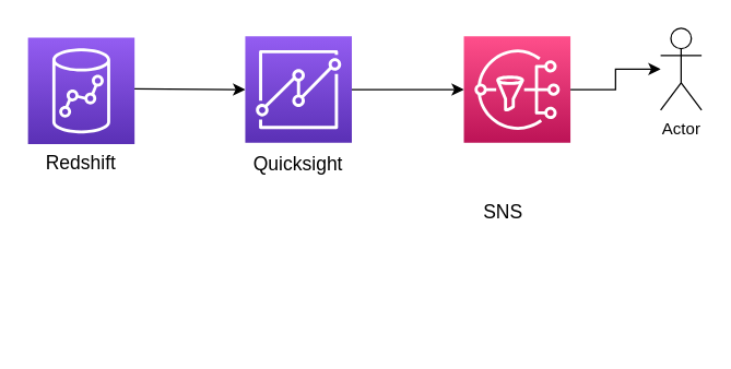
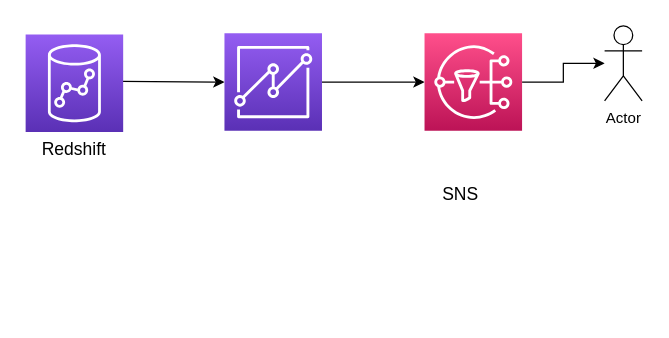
  <mxCell id="0" />
  <mxCell id="1" parent="0" />
  <mxCell id="2" style="edgeStyle=orthogonalEdgeStyle;rounded=0;orthogonalLoop=1;jettySize=auto;html=1;exitX=0.5;exitY=1;exitDx=0;exitDy=0;" parent="1" edge="1"><mxGeometry relative="1" as="geometry"><mxPoint x="223" y="248" as="sourcePoint" /><mxPoint x="223" y="248" as="targetPoint" /></mxGeometry></mxCell>
  <mxCell id="3" style="edgeStyle=orthogonalEdgeStyle;rounded=0;orthogonalLoop=1;jettySize=auto;html=1;entryX=0;entryY=0.5;entryDx=0;entryDy=0;entryPerimeter=0;" edge="1" parent="1" target="5"><mxGeometry relative="1" as="geometry"><mxPoint x="96.5" y="64.5" as="sourcePoint" /></mxGeometry></mxCell>
  <mxCell id="4" value="" style="edgeStyle=orthogonalEdgeStyle;rounded=0;orthogonalLoop=1;jettySize=auto;html=1;" edge="1" parent="1" source="5" target="7"><mxGeometry relative="1" as="geometry" /></mxCell>
  <mxCell id="5" value="" style="sketch=0;points=[[0,0,0],[0.25,0,0],[0.5,0,0],[0.75,0,0],[1,0,0],[0,1,0],[0.25,1,0],[0.5,1,0],[0.75,1,0],[1,1,0],[0,0.25,0],[0,0.5,0],[0,0.75,0],[1,0.25,0],[1,0.5,0],[1,0.75,0]];outlineConnect=0;fontColor=#232F3E;gradientColor=#945DF2;gradientDirection=north;fillColor=#5A30B5;strokeColor=#ffffff;dashed=0;verticalLabelPosition=bottom;verticalAlign=top;align=center;html=1;fontSize=12;fontStyle=0;aspect=fixed;shape=mxgraph.aws4.resourceIcon;resIcon=mxgraph.aws4.quicksight;" vertex="1" parent="1"><mxGeometry x="179" y="26" width="78" height="78" as="geometry" /></mxCell>
  <mxCell id="6" value="" style="edgeStyle=orthogonalEdgeStyle;rounded=0;orthogonalLoop=1;jettySize=auto;html=1;" edge="1" parent="1" source="7" target="12"><mxGeometry relative="1" as="geometry" /></mxCell>
  <mxCell id="7" value="" style="sketch=0;points=[[0,0,0],[0.25,0,0],[0.5,0,0],[0.75,0,0],[1,0,0],[0,1,0],[0.25,1,0],[0.5,1,0],[0.75,1,0],[1,1,0],[0,0.25,0],[0,0.5,0],[0,0.75,0],[1,0.25,0],[1,0.5,0],[1,0.75,0]];outlineConnect=0;fontColor=#232F3E;gradientColor=#FF4F8B;gradientDirection=north;fillColor=#BC1356;strokeColor=#ffffff;dashed=0;verticalLabelPosition=bottom;verticalAlign=top;align=center;html=1;fontSize=12;fontStyle=0;aspect=fixed;shape=mxgraph.aws4.resourceIcon;resIcon=mxgraph.aws4.sns;" vertex="1" parent="1"><mxGeometry x="339" y="26" width="78" height="78" as="geometry" /></mxCell>
  <mxCell id="8" value="&lt;font style=&quot;font-size: 14px;&quot;&gt;Redshift&lt;/font&gt;" style="text;html=1;strokeColor=none;fillColor=none;align=center;verticalAlign=middle;whiteSpace=wrap;rounded=0;" vertex="1" parent="1"><mxGeometry x="29" y="104" width="60" height="30" as="geometry" /></mxCell>
- <mxCell id="9" value="&lt;font style=&quot;font-size: 14px;&quot;&gt;Quicksight&lt;/font&gt;" style="text;html=1;strokeColor=none;fillColor=none;align=center;verticalAlign=middle;whiteSpace=wrap;rounded=0;" vertex="1" parent="1"><mxGeometry x="188" y="105" width="60" height="30" as="geometry" /></mxCell>
  <mxCell id="10" value="&lt;font style=&quot;font-size: 14px;&quot;&gt;SNS&lt;/font&gt;" style="text;html=1;strokeColor=none;fillColor=none;align=center;verticalAlign=middle;whiteSpace=wrap;rounded=0;" vertex="1" parent="1"><mxGeometry x="338" y="140" width="60" height="30" as="geometry" /></mxCell>
  <mxCell id="11" value="" style="sketch=0;points=[[0,0,0],[0.25,0,0],[0.5,0,0],[0.75,0,0],[1,0,0],[0,1,0],[0.25,1,0],[0.5,1,0],[0.75,1,0],[1,1,0],[0,0.25,0],[0,0.5,0],[0,0.75,0],[1,0.25,0],[1,0.5,0],[1,0.75,0]];outlineConnect=0;fontColor=#232F3E;gradientColor=#945DF2;gradientDirection=north;fillColor=#5A30B5;strokeColor=#ffffff;dashed=0;verticalLabelPosition=bottom;verticalAlign=top;align=center;html=1;fontSize=12;fontStyle=0;aspect=fixed;shape=mxgraph.aws4.resourceIcon;resIcon=mxgraph.aws4.redshift;" vertex="1" parent="1"><mxGeometry x="20" y="27" width="78" height="78" as="geometry" /></mxCell>
  <mxCell id="12" value="Actor" style="shape=umlActor;verticalLabelPosition=bottom;verticalAlign=top;html=1;outlineConnect=0;" vertex="1" parent="1"><mxGeometry x="483" y="20" width="30" height="60" as="geometry" /></mxCell>
